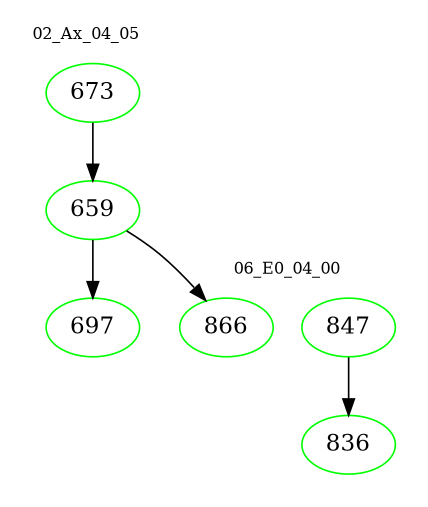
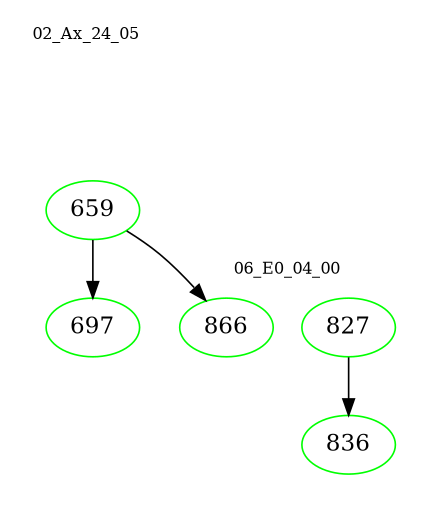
  digraph {
    fontname="DejaVu Serif"
    node [color=green fontname="DejaVu Serif"]
    edge [color=black fontname="DejaVu Serif"]
-   n1 [label=673]
    n2 [label=659]
    n3 [label=697]
-   n4 [label=847]
+   n4 [label=827]
    n5 [label=836]
    n6 [label=866]
    subgraph cluster_1 {
      color=white
      fontsize=10
-     label="02_Ax_04_05"
-     n1
+     label="02_Ax_24_05"
      n2
      n3
    }
    subgraph cluster_2 {
      color=white
      fontsize=10
      label="06_E0_04_00"
      n4
      n5
      n6
    }
-   n1 -> n2
    n2 -> n3
    n2 -> n6
    n4 -> n5
  }
